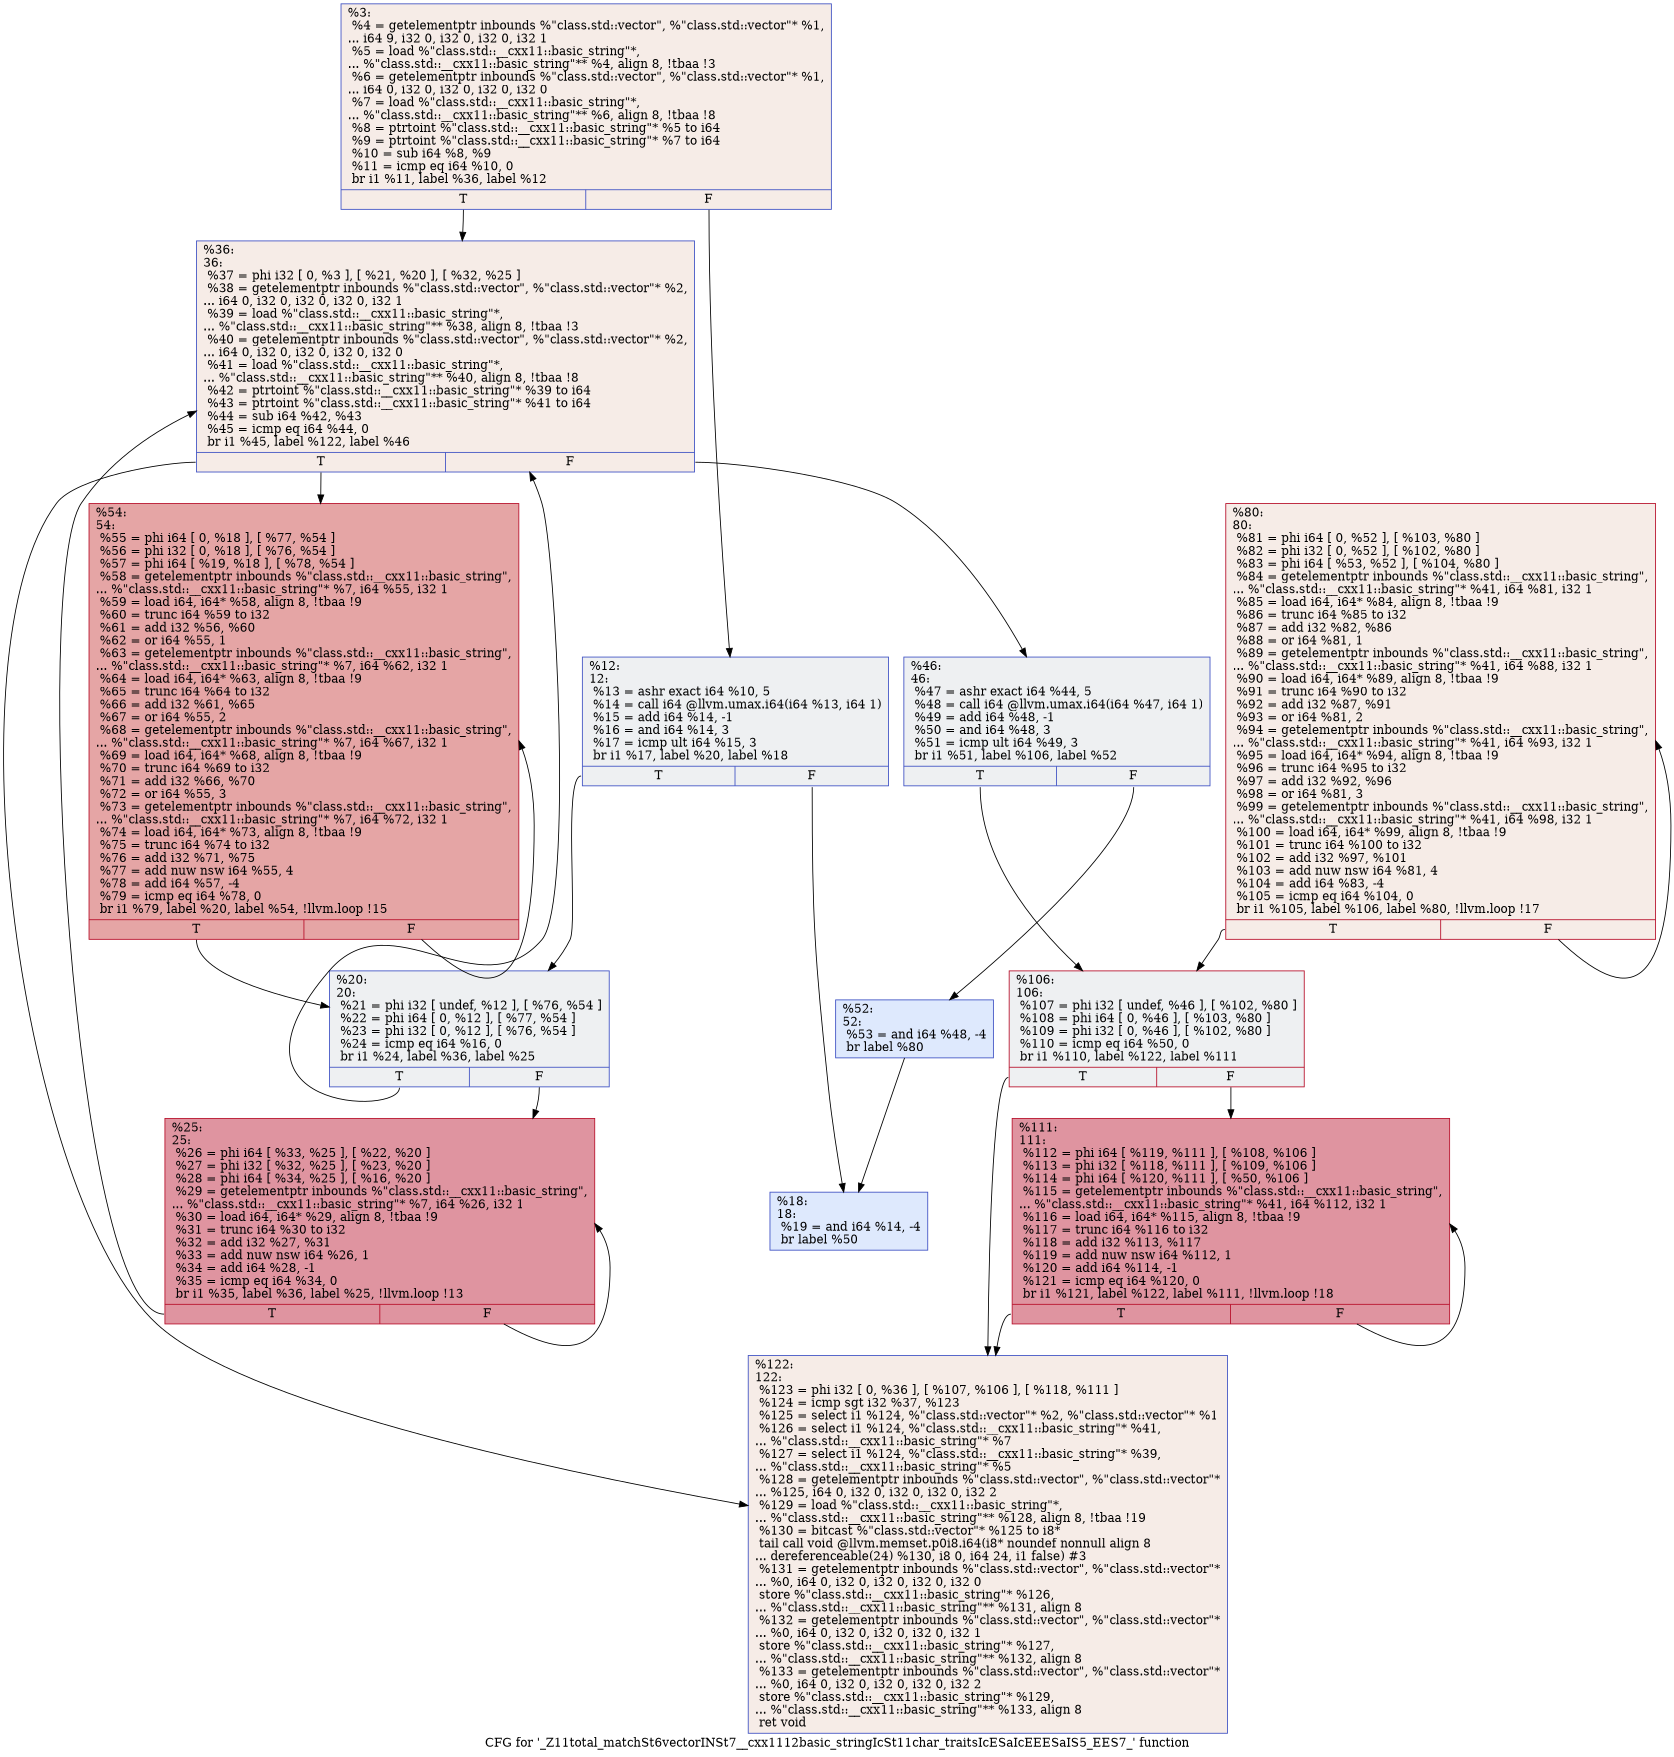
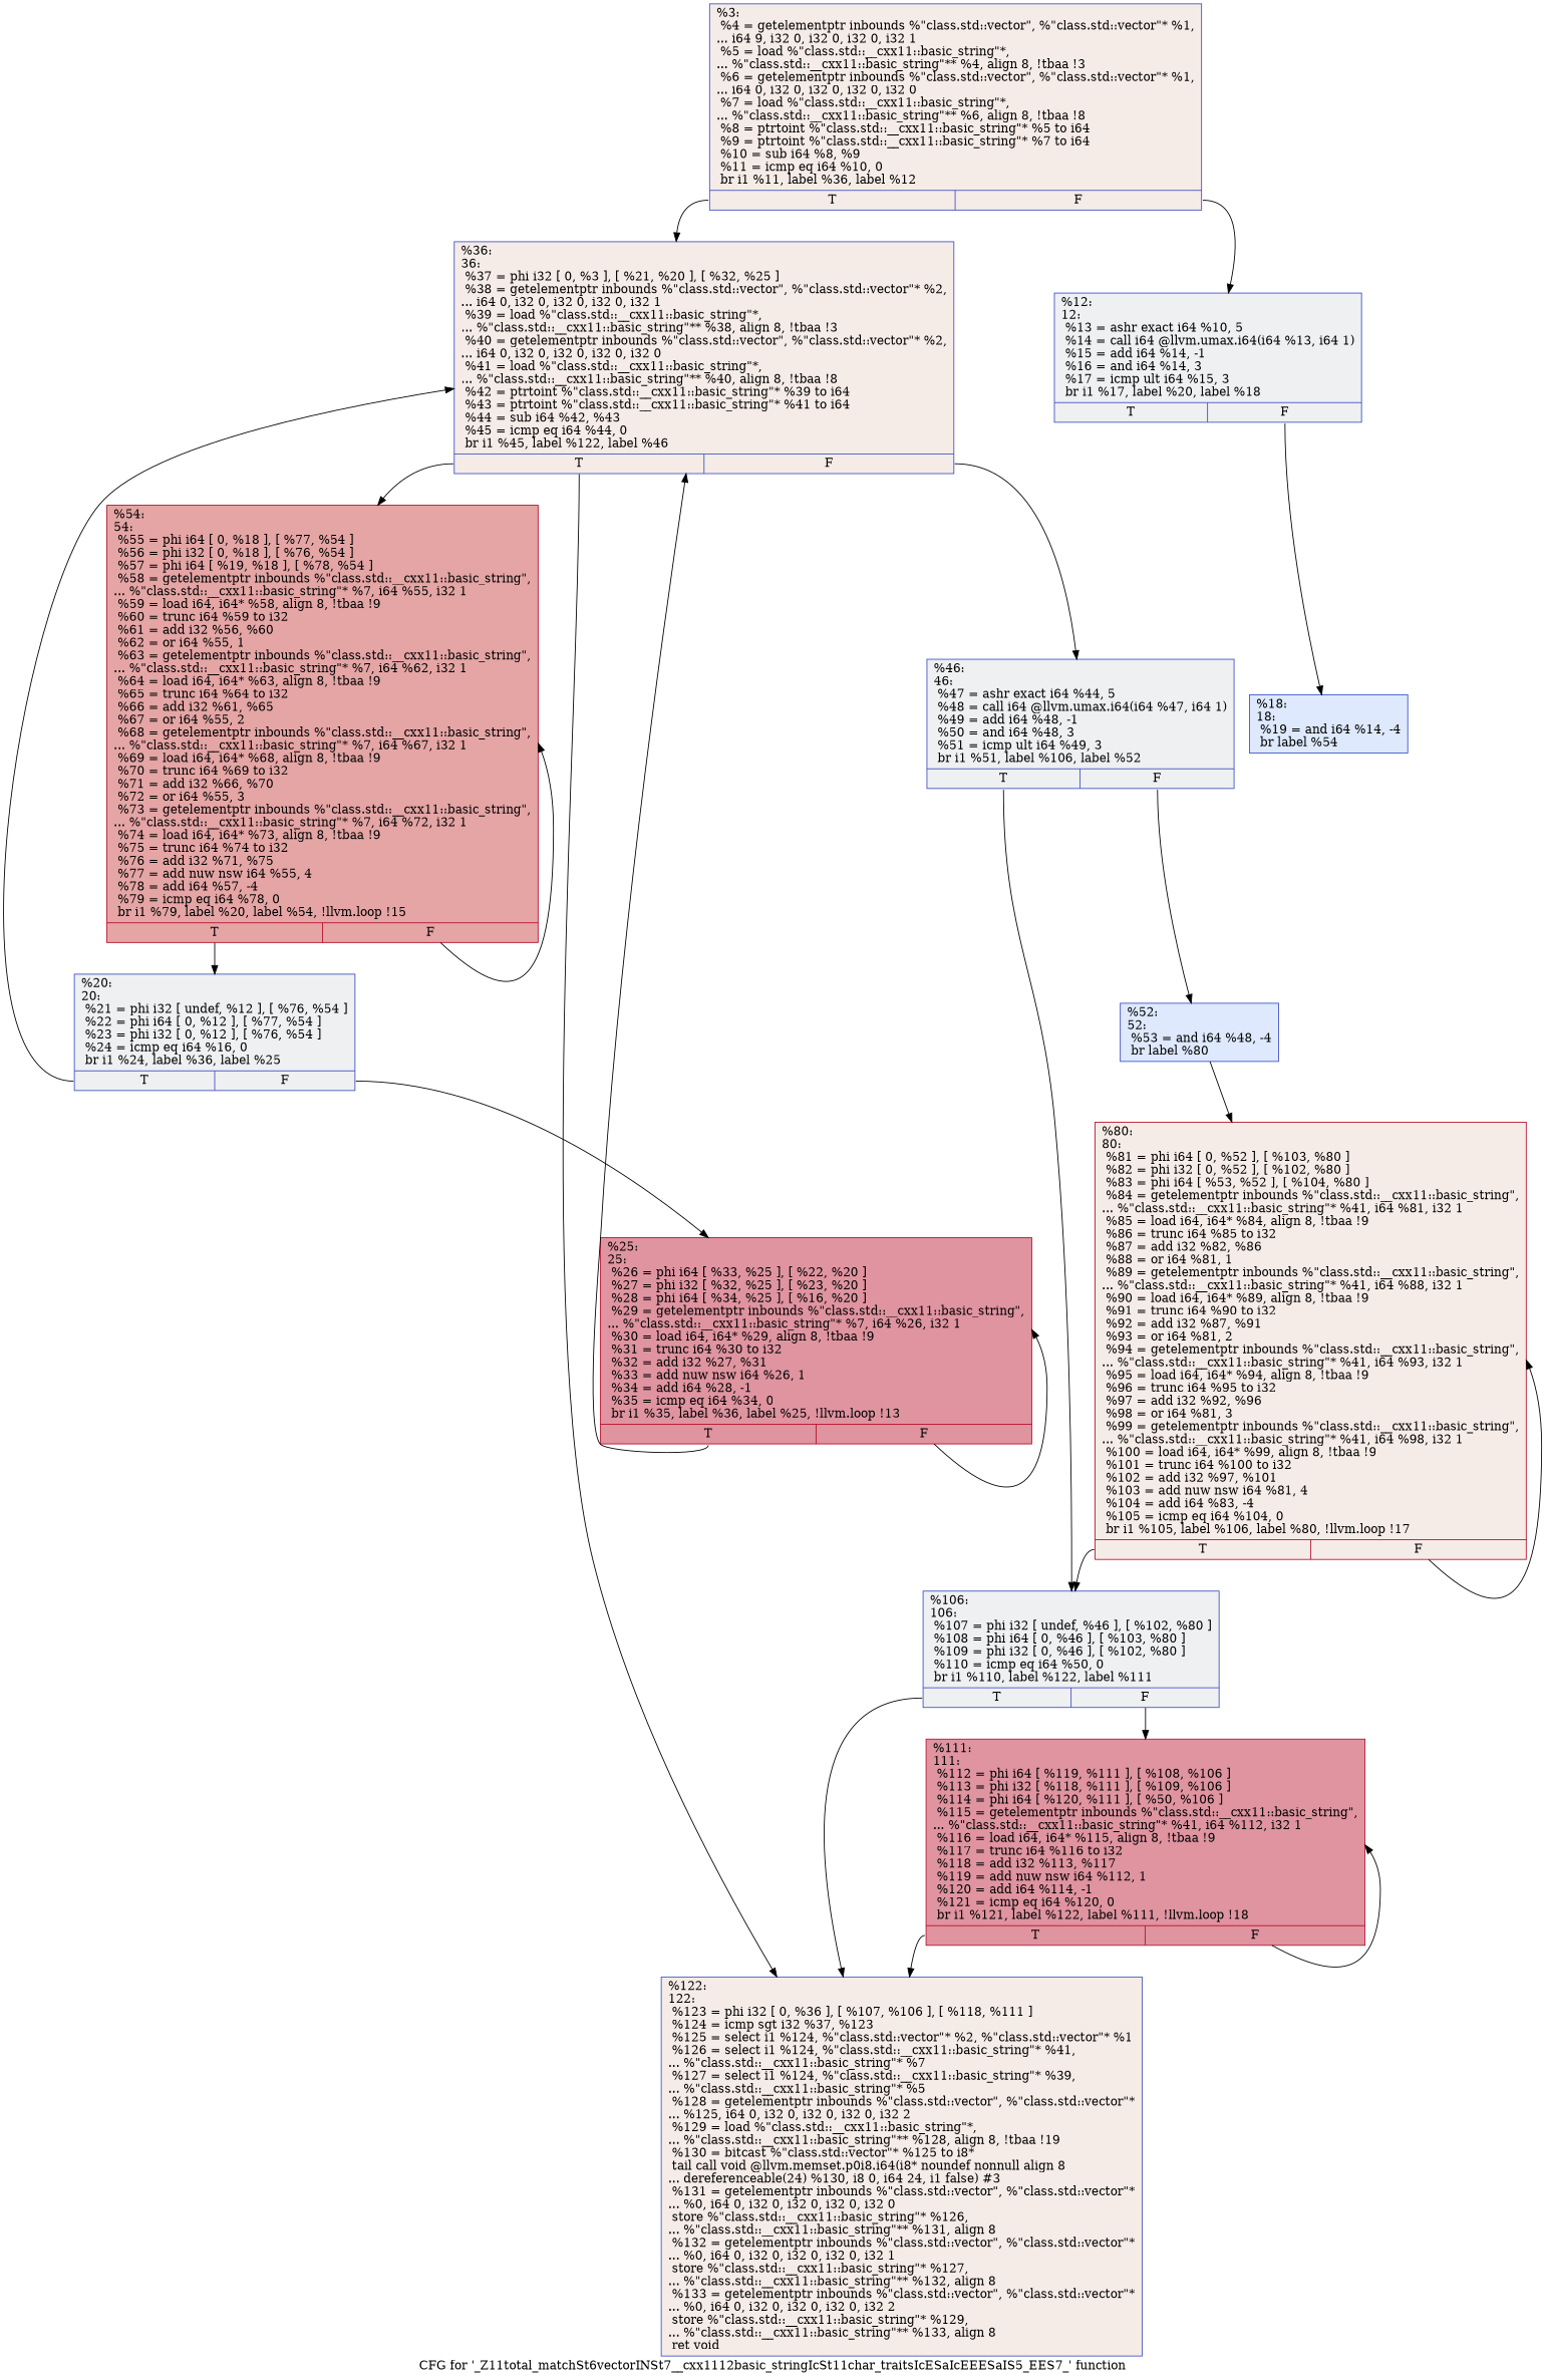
  digraph {
    label="CFG for '_Z11total_matchSt6vectorINSt7__cxx1112basic_stringIcSt11char_traitsIcESaIcEEESaIS5_EES7_' function"
    node [color="#3d50c3ff" fillcolor="#ead5c970" shape=record style=filled]
    edge [tailport=s0]
    n1 [label="{%3:\l  %4 = getelementptr inbounds %\"class.std::vector\", %\"class.std::vector\"* %1,\l... i64 9, i32 0, i32 0, i32 0, i32 1\l  %5 = load %\"class.std::__cxx11::basic_string\"*,\l... %\"class.std::__cxx11::basic_string\"** %4, align 8, !tbaa !3\l  %6 = getelementptr inbounds %\"class.std::vector\", %\"class.std::vector\"* %1,\l... i64 0, i32 0, i32 0, i32 0, i32 0\l  %7 = load %\"class.std::__cxx11::basic_string\"*,\l... %\"class.std::__cxx11::basic_string\"** %6, align 8, !tbaa !8\l  %8 = ptrtoint %\"class.std::__cxx11::basic_string\"* %5 to i64\l  %9 = ptrtoint %\"class.std::__cxx11::basic_string\"* %7 to i64\l  %10 = sub i64 %8, %9\l  %11 = icmp eq i64 %10, 0\l  br i1 %11, label %36, label %12\l|{<s0>T|<s1>F}}"]
    n2 [label="{%36:\l36:                                               \l  %37 = phi i32 [ 0, %3 ], [ %21, %20 ], [ %32, %25 ]\l  %38 = getelementptr inbounds %\"class.std::vector\", %\"class.std::vector\"* %2,\l... i64 0, i32 0, i32 0, i32 0, i32 1\l  %39 = load %\"class.std::__cxx11::basic_string\"*,\l... %\"class.std::__cxx11::basic_string\"** %38, align 8, !tbaa !3\l  %40 = getelementptr inbounds %\"class.std::vector\", %\"class.std::vector\"* %2,\l... i64 0, i32 0, i32 0, i32 0, i32 0\l  %41 = load %\"class.std::__cxx11::basic_string\"*,\l... %\"class.std::__cxx11::basic_string\"** %40, align 8, !tbaa !8\l  %42 = ptrtoint %\"class.std::__cxx11::basic_string\"* %39 to i64\l  %43 = ptrtoint %\"class.std::__cxx11::basic_string\"* %41 to i64\l  %44 = sub i64 %42, %43\l  %45 = icmp eq i64 %44, 0\l  br i1 %45, label %122, label %46\l|{<s0>T|<s1>F}}"]
    n3 [fillcolor="#d9dce170" label="{%12:\l12:                                               \l  %13 = ashr exact i64 %10, 5\l  %14 = call i64 @llvm.umax.i64(i64 %13, i64 1)\l  %15 = add i64 %14, -1\l  %16 = and i64 %14, 3\l  %17 = icmp ult i64 %15, 3\l  br i1 %17, label %20, label %18\l|{<s0>T|<s1>F}}"]
    n4 [label="{%122:\l122:                                              \l  %123 = phi i32 [ 0, %36 ], [ %107, %106 ], [ %118, %111 ]\l  %124 = icmp sgt i32 %37, %123\l  %125 = select i1 %124, %\"class.std::vector\"* %2, %\"class.std::vector\"* %1\l  %126 = select i1 %124, %\"class.std::__cxx11::basic_string\"* %41,\l... %\"class.std::__cxx11::basic_string\"* %7\l  %127 = select i1 %124, %\"class.std::__cxx11::basic_string\"* %39,\l... %\"class.std::__cxx11::basic_string\"* %5\l  %128 = getelementptr inbounds %\"class.std::vector\", %\"class.std::vector\"*\l... %125, i64 0, i32 0, i32 0, i32 0, i32 2\l  %129 = load %\"class.std::__cxx11::basic_string\"*,\l... %\"class.std::__cxx11::basic_string\"** %128, align 8, !tbaa !19\l  %130 = bitcast %\"class.std::vector\"* %125 to i8*\l  tail call void @llvm.memset.p0i8.i64(i8* noundef nonnull align 8\l... dereferenceable(24) %130, i8 0, i64 24, i1 false) #3\l  %131 = getelementptr inbounds %\"class.std::vector\", %\"class.std::vector\"*\l... %0, i64 0, i32 0, i32 0, i32 0, i32 0\l  store %\"class.std::__cxx11::basic_string\"* %126,\l... %\"class.std::__cxx11::basic_string\"** %131, align 8\l  %132 = getelementptr inbounds %\"class.std::vector\", %\"class.std::vector\"*\l... %0, i64 0, i32 0, i32 0, i32 0, i32 1\l  store %\"class.std::__cxx11::basic_string\"* %127,\l... %\"class.std::__cxx11::basic_string\"** %132, align 8\l  %133 = getelementptr inbounds %\"class.std::vector\", %\"class.std::vector\"*\l... %0, i64 0, i32 0, i32 0, i32 0, i32 2\l  store %\"class.std::__cxx11::basic_string\"* %129,\l... %\"class.std::__cxx11::basic_string\"** %133, align 8\l  ret void\l}"]
    n5 [fillcolor="#d9dce170" label="{%46:\l46:                                               \l  %47 = ashr exact i64 %44, 5\l  %48 = call i64 @llvm.umax.i64(i64 %47, i64 1)\l  %49 = add i64 %48, -1\l  %50 = and i64 %48, 3\l  %51 = icmp ult i64 %49, 3\l  br i1 %51, label %106, label %52\l|{<s0>T|<s1>F}}"]
    n6 [color="#b70d28ff" fillcolor="#c5333470" label="{%54:\l54:                                               \l  %55 = phi i64 [ 0, %18 ], [ %77, %54 ]\l  %56 = phi i32 [ 0, %18 ], [ %76, %54 ]\l  %57 = phi i64 [ %19, %18 ], [ %78, %54 ]\l  %58 = getelementptr inbounds %\"class.std::__cxx11::basic_string\",\l... %\"class.std::__cxx11::basic_string\"* %7, i64 %55, i32 1\l  %59 = load i64, i64* %58, align 8, !tbaa !9\l  %60 = trunc i64 %59 to i32\l  %61 = add i32 %56, %60\l  %62 = or i64 %55, 1\l  %63 = getelementptr inbounds %\"class.std::__cxx11::basic_string\",\l... %\"class.std::__cxx11::basic_string\"* %7, i64 %62, i32 1\l  %64 = load i64, i64* %63, align 8, !tbaa !9\l  %65 = trunc i64 %64 to i32\l  %66 = add i32 %61, %65\l  %67 = or i64 %55, 2\l  %68 = getelementptr inbounds %\"class.std::__cxx11::basic_string\",\l... %\"class.std::__cxx11::basic_string\"* %7, i64 %67, i32 1\l  %69 = load i64, i64* %68, align 8, !tbaa !9\l  %70 = trunc i64 %69 to i32\l  %71 = add i32 %66, %70\l  %72 = or i64 %55, 3\l  %73 = getelementptr inbounds %\"class.std::__cxx11::basic_string\",\l... %\"class.std::__cxx11::basic_string\"* %7, i64 %72, i32 1\l  %74 = load i64, i64* %73, align 8, !tbaa !9\l  %75 = trunc i64 %74 to i32\l  %76 = add i32 %71, %75\l  %77 = add nuw nsw i64 %55, 4\l  %78 = add i64 %57, -4\l  %79 = icmp eq i64 %78, 0\l  br i1 %79, label %20, label %54, !llvm.loop !15\l|{<s0>T|<s1>F}}"]
    n7 [fillcolor="#d9dce170" label="{%20:\l20:                                               \l  %21 = phi i32 [ undef, %12 ], [ %76, %54 ]\l  %22 = phi i64 [ 0, %12 ], [ %77, %54 ]\l  %23 = phi i32 [ 0, %12 ], [ %76, %54 ]\l  %24 = icmp eq i64 %16, 0\l  br i1 %24, label %36, label %25\l|{<s0>T|<s1>F}}"]
-   n8 [fillcolor="#b5cdfa70" label="{%18:\l18:                                               \l  %19 = and i64 %14, -4\l  br label %50\l}"]
-   n9 [color="#b70d28ff" fillcolor="#d9dce170" label="{%106:\l106:                                              \l  %107 = phi i32 [ undef, %46 ], [ %102, %80 ]\l  %108 = phi i64 [ 0, %46 ], [ %103, %80 ]\l  %109 = phi i32 [ 0, %46 ], [ %102, %80 ]\l  %110 = icmp eq i64 %50, 0\l  br i1 %110, label %122, label %111\l|{<s0>T|<s1>F}}"]
+   n8 [fillcolor="#b5cdfa70" label="{%18:\l18:                                               \l  %19 = and i64 %14, -4\l  br label %54\l}"]
+   n9 [fillcolor="#d9dce170" label="{%106:\l106:                                              \l  %107 = phi i32 [ undef, %46 ], [ %102, %80 ]\l  %108 = phi i64 [ 0, %46 ], [ %103, %80 ]\l  %109 = phi i32 [ 0, %46 ], [ %102, %80 ]\l  %110 = icmp eq i64 %50, 0\l  br i1 %110, label %122, label %111\l|{<s0>T|<s1>F}}"]
    n10 [fillcolor="#b5cdfa70" label="{%52:\l52:                                               \l  %53 = and i64 %48, -4\l  br label %80\l}"]
    n11 [color="#b70d28ff" fillcolor="#b70d2870" label="{%25:\l25:                                               \l  %26 = phi i64 [ %33, %25 ], [ %22, %20 ]\l  %27 = phi i32 [ %32, %25 ], [ %23, %20 ]\l  %28 = phi i64 [ %34, %25 ], [ %16, %20 ]\l  %29 = getelementptr inbounds %\"class.std::__cxx11::basic_string\",\l... %\"class.std::__cxx11::basic_string\"* %7, i64 %26, i32 1\l  %30 = load i64, i64* %29, align 8, !tbaa !9\l  %31 = trunc i64 %30 to i32\l  %32 = add i32 %27, %31\l  %33 = add nuw nsw i64 %26, 1\l  %34 = add i64 %28, -1\l  %35 = icmp eq i64 %34, 0\l  br i1 %35, label %36, label %25, !llvm.loop !13\l|{<s0>T|<s1>F}}"]
    n12 [color="#b70d28ff" fillcolor="#b70d2870" label="{%111:\l111:                                              \l  %112 = phi i64 [ %119, %111 ], [ %108, %106 ]\l  %113 = phi i32 [ %118, %111 ], [ %109, %106 ]\l  %114 = phi i64 [ %120, %111 ], [ %50, %106 ]\l  %115 = getelementptr inbounds %\"class.std::__cxx11::basic_string\",\l... %\"class.std::__cxx11::basic_string\"* %41, i64 %112, i32 1\l  %116 = load i64, i64* %115, align 8, !tbaa !9\l  %117 = trunc i64 %116 to i32\l  %118 = add i32 %113, %117\l  %119 = add nuw nsw i64 %112, 1\l  %120 = add i64 %114, -1\l  %121 = icmp eq i64 %120, 0\l  br i1 %121, label %122, label %111, !llvm.loop !18\l|{<s0>T|<s1>F}}"]
    n13 [color="#b70d28ff" label="{%80:\l80:                                               \l  %81 = phi i64 [ 0, %52 ], [ %103, %80 ]\l  %82 = phi i32 [ 0, %52 ], [ %102, %80 ]\l  %83 = phi i64 [ %53, %52 ], [ %104, %80 ]\l  %84 = getelementptr inbounds %\"class.std::__cxx11::basic_string\",\l... %\"class.std::__cxx11::basic_string\"* %41, i64 %81, i32 1\l  %85 = load i64, i64* %84, align 8, !tbaa !9\l  %86 = trunc i64 %85 to i32\l  %87 = add i32 %82, %86\l  %88 = or i64 %81, 1\l  %89 = getelementptr inbounds %\"class.std::__cxx11::basic_string\",\l... %\"class.std::__cxx11::basic_string\"* %41, i64 %88, i32 1\l  %90 = load i64, i64* %89, align 8, !tbaa !9\l  %91 = trunc i64 %90 to i32\l  %92 = add i32 %87, %91\l  %93 = or i64 %81, 2\l  %94 = getelementptr inbounds %\"class.std::__cxx11::basic_string\",\l... %\"class.std::__cxx11::basic_string\"* %41, i64 %93, i32 1\l  %95 = load i64, i64* %94, align 8, !tbaa !9\l  %96 = trunc i64 %95 to i32\l  %97 = add i32 %92, %96\l  %98 = or i64 %81, 3\l  %99 = getelementptr inbounds %\"class.std::__cxx11::basic_string\",\l... %\"class.std::__cxx11::basic_string\"* %41, i64 %98, i32 1\l  %100 = load i64, i64* %99, align 8, !tbaa !9\l  %101 = trunc i64 %100 to i32\l  %102 = add i32 %97, %101\l  %103 = add nuw nsw i64 %81, 4\l  %104 = add i64 %83, -4\l  %105 = icmp eq i64 %104, 0\l  br i1 %105, label %106, label %80, !llvm.loop !17\l|{<s0>T|<s1>F}}"]
    n1 -> n2
    n1 -> n3 [tailport=s1]
    n2 -> n4
    n2 -> n5 [tailport=s1]
    n2 -> n6
-   n3 -> n7
    n3 -> n8 [tailport=s1]
    n5 -> n9
    n5 -> n10 [tailport=s1]
    n6 -> n6 [tailport=s1]
    n6 -> n7
    n7 -> n2
    n7 -> n11 [tailport=s1]
    n9 -> n4
    n9 -> n12 [tailport=s1]
-   n10 -> n8
+   n10 -> n13
    n11 -> n2
    n11 -> n11 [tailport=s1]
    n12 -> n4
    n12 -> n12 [tailport=s1]
    n13 -> n9
    n13 -> n13 [tailport=s1]
  }
